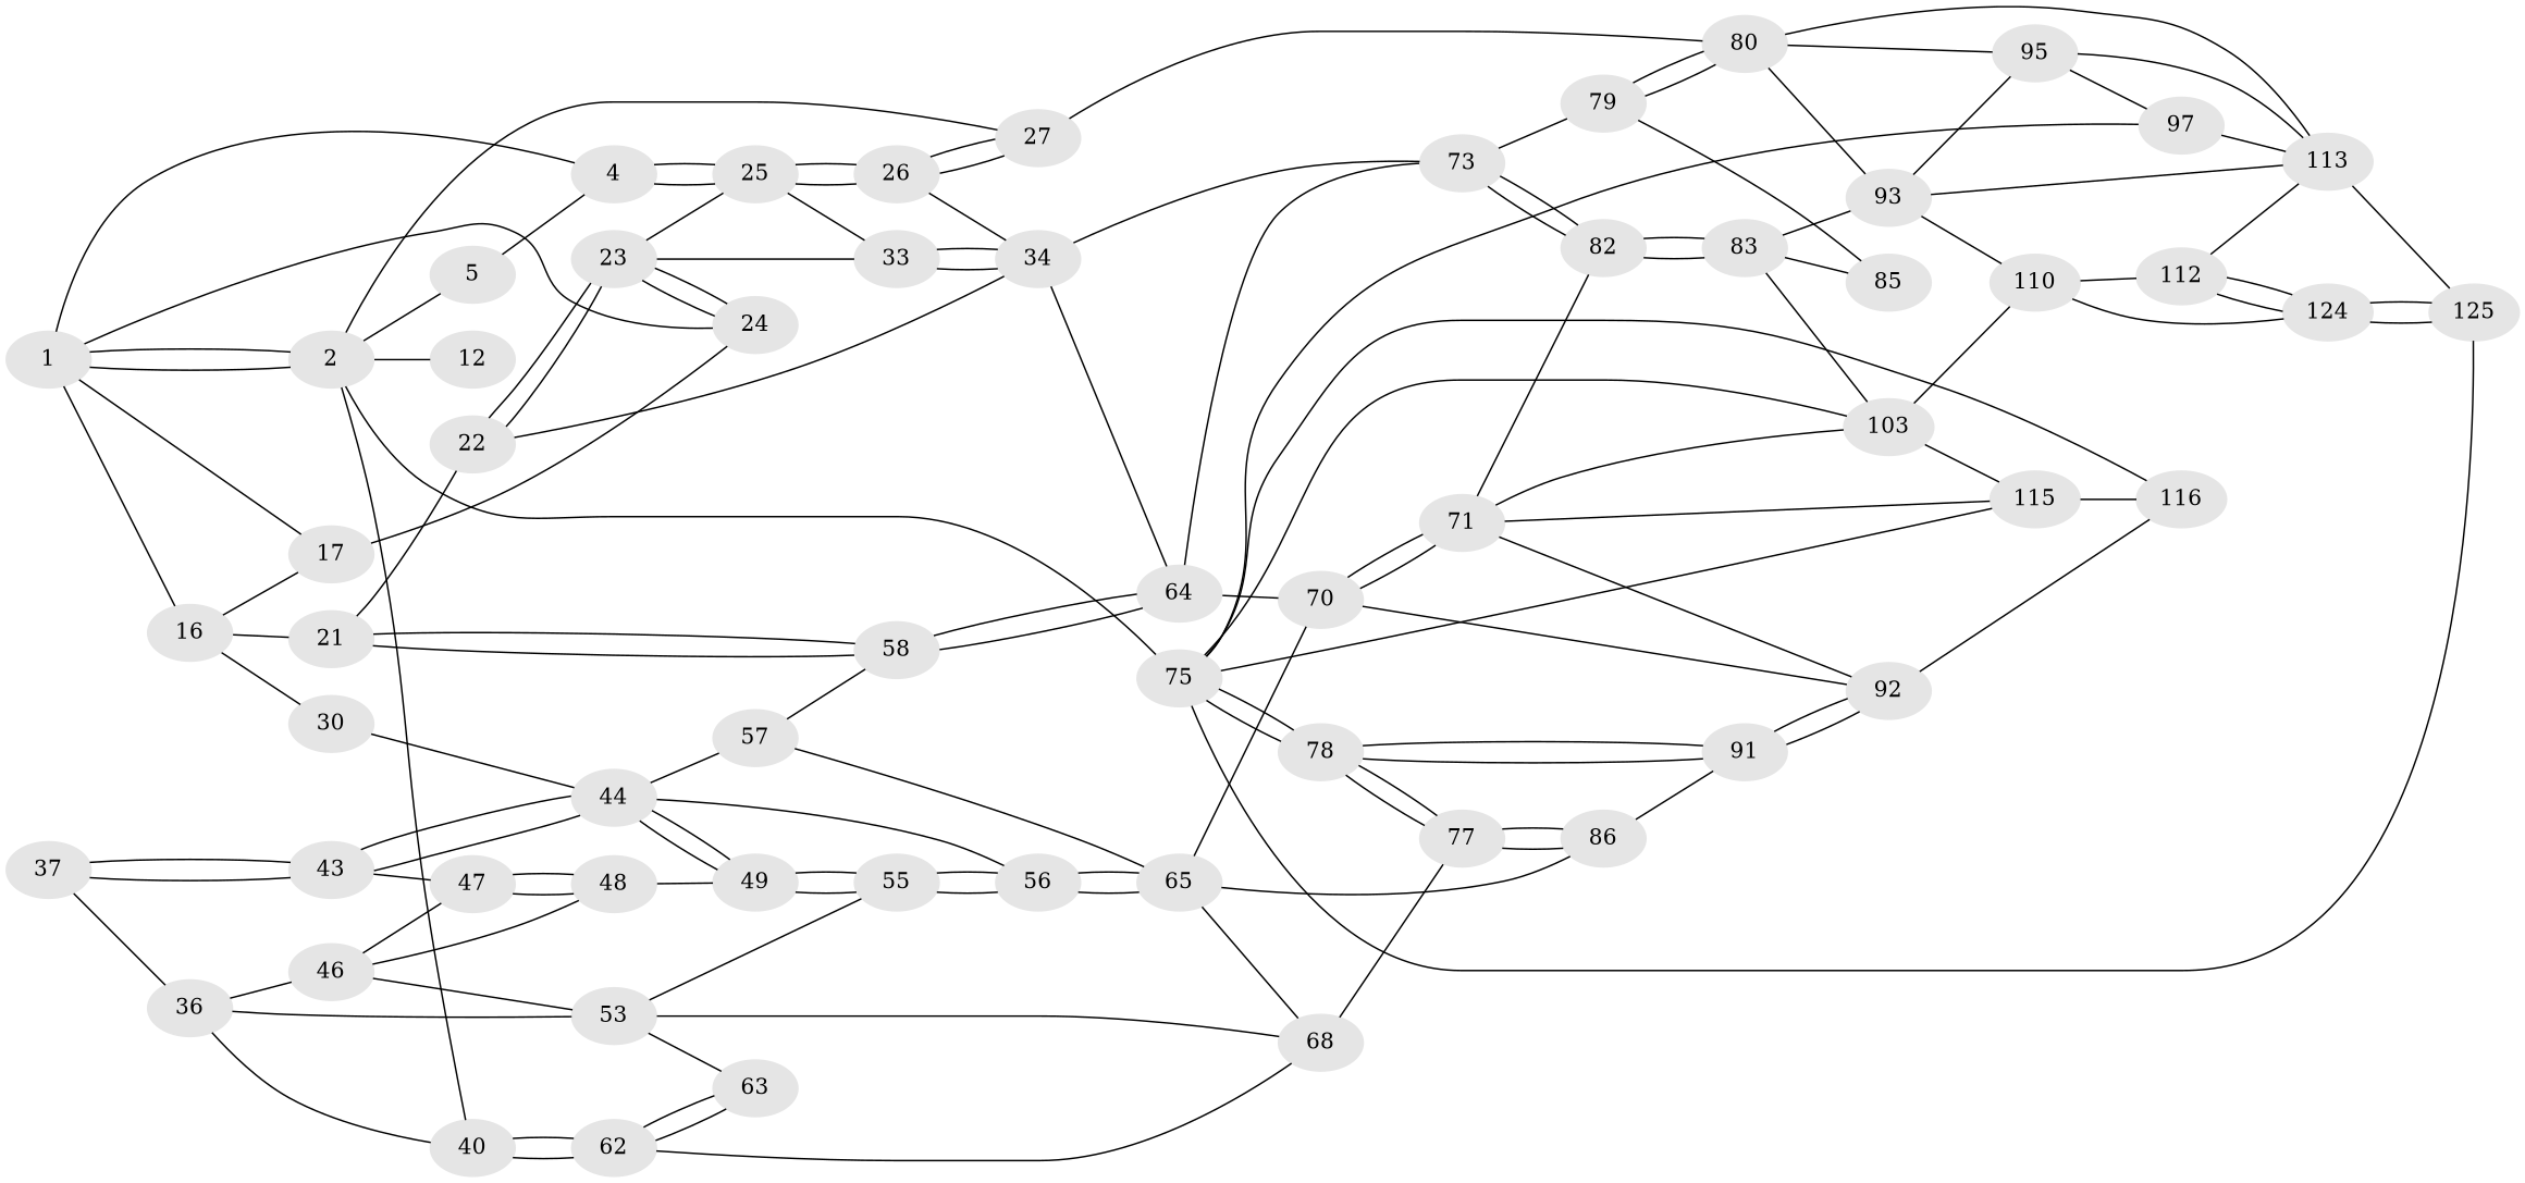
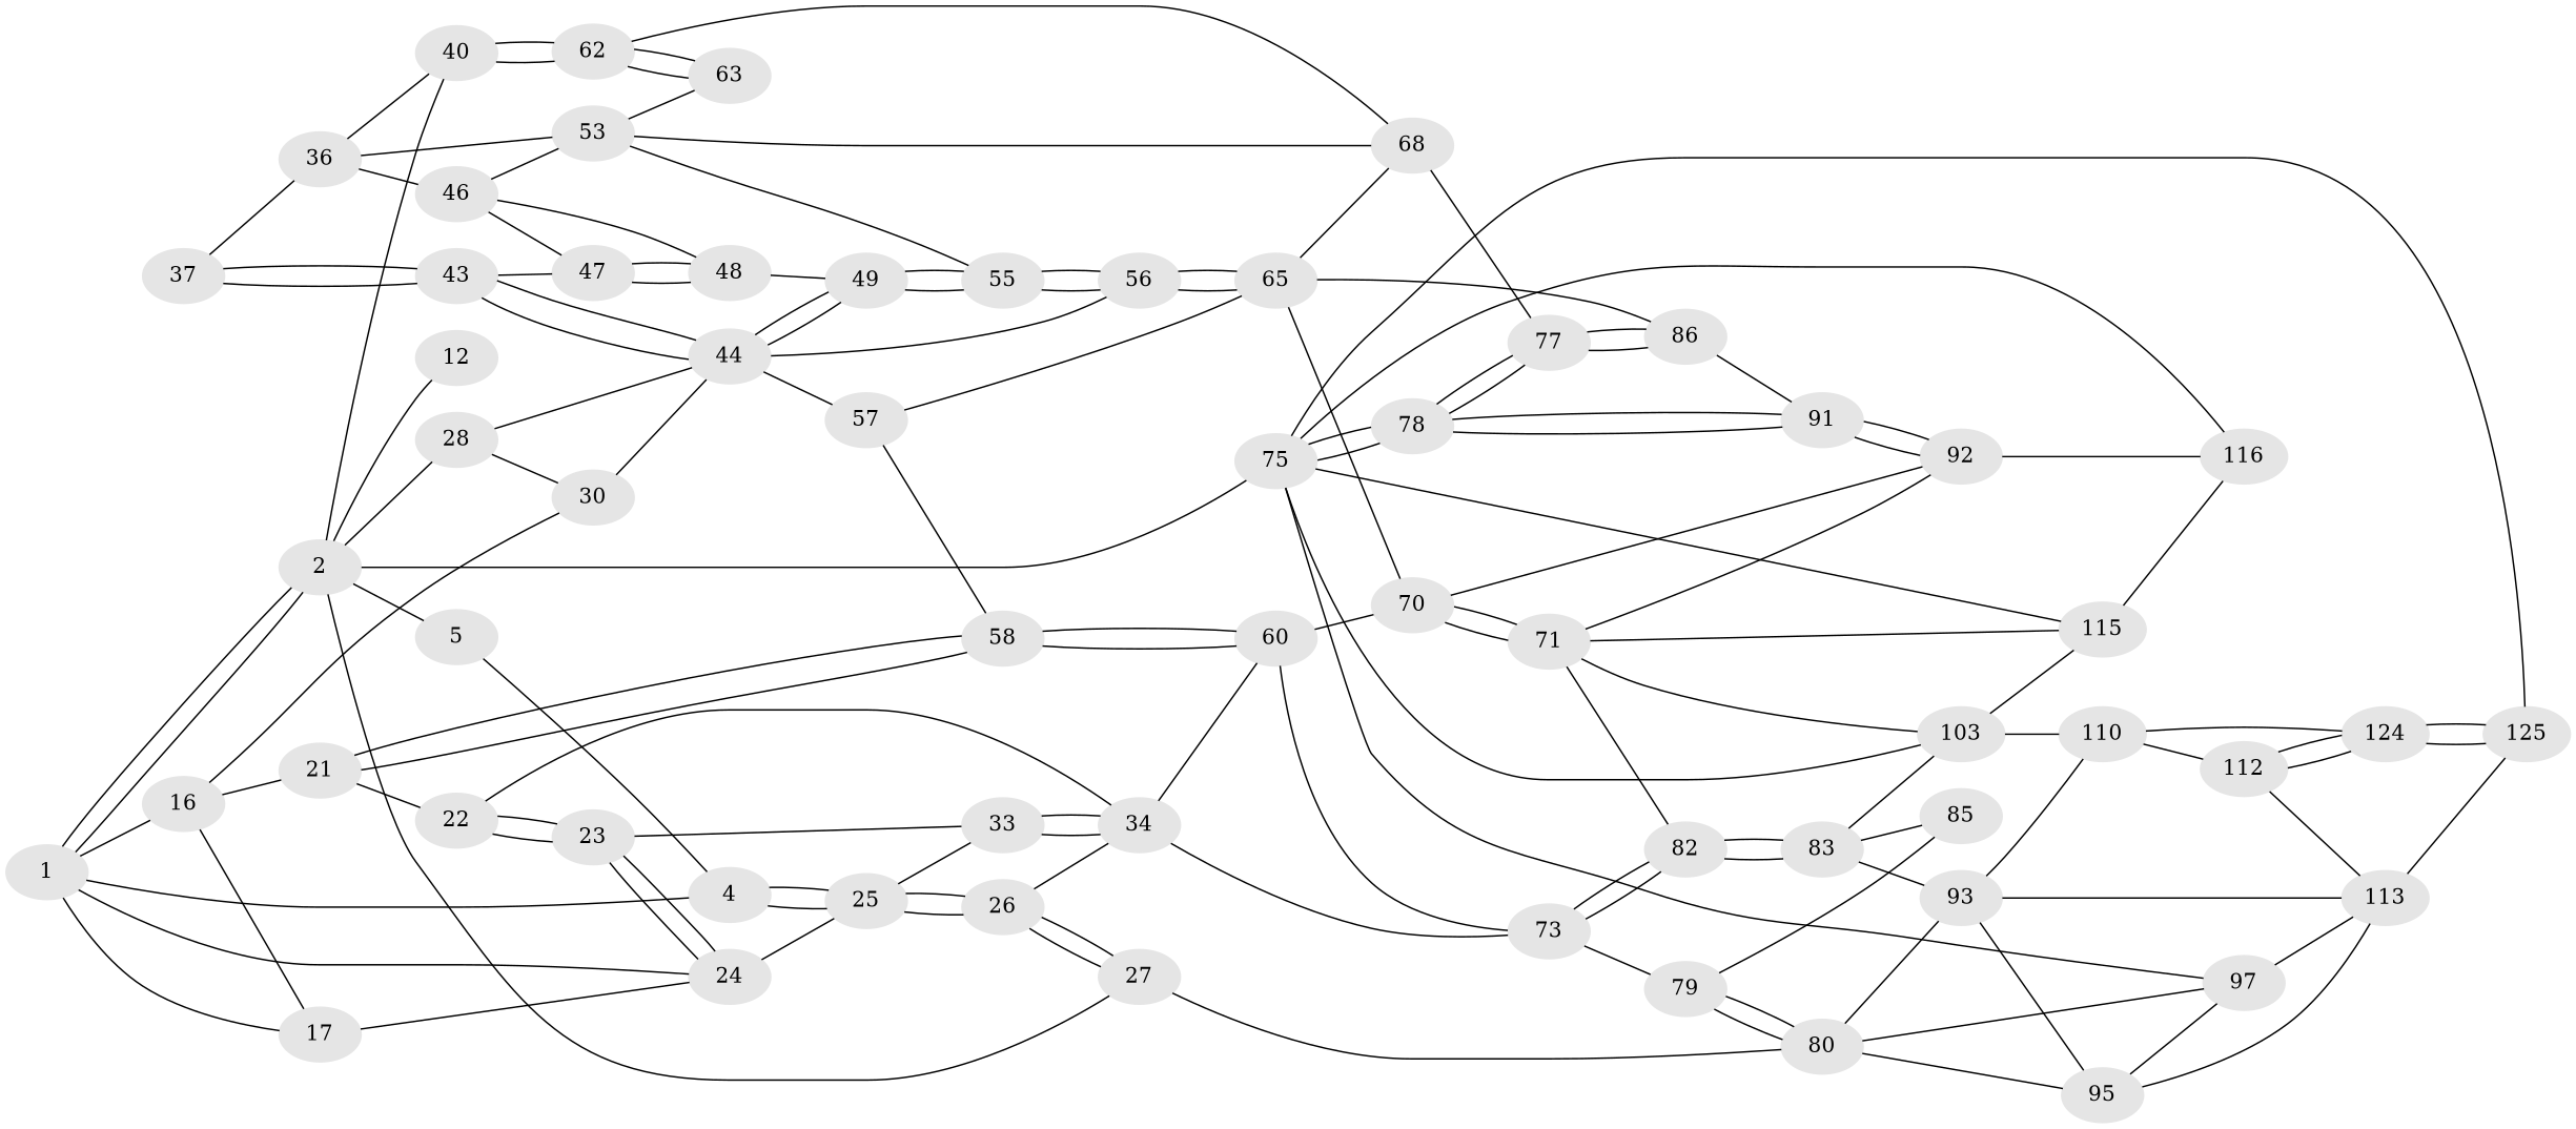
  graph {
    rankdir=LR
    node [color=gray90 style=filled]
    1 [super="+6"]
    2 [super="+13+3"]
    n3 [label=4]
    16 [super="+19"]
    17
    24 [super="+31"]
    5 [super="+9"]
    12 [super="+14"]
    27
+   28 [super="+29+42"]
    40
    75 [super="+99+117"]
    25 [super="+32"]
    21
    30
    80 [super="+81+89"]
    44 [super="+45"]
    62
    103 [super="+104+122"]
    115 [super="+121"]
    n21 [label=78]
    97 [super="+98"]
    116
    125 [super="+126"]
    33
    26
    22
    58
    23
    34 [super="+35+36"]
-   60 [super="+61" label=64]
+   60 [super="+61"]
    73 [super="+74"]
    93 [super="+94+107"]
    95 [super="+96"]
    49
    56
    57
    70 [super="+90"]
    82
    79
    n41 [label=36 super="+39"]
    37
    43
    46 [super="+52"]
    53 [super="+54+59"]
    47
    48
    55
    63
    68 [super="+78"]
    65 [super="+69+66"]
    77
    86 [super="+87"]
    71 [super="+101+72"]
    92 [super="+100"]
    91
    83 [super="+106+84"]
    110 [super="+111"]
    85
    113 [super="+114+123"]
    112
    n62 [label=124]
    1 -- 2
    1 -- 2
    1 -- n3
    1 -- 16
    1 -- 17
    1 -- 24
    2 -- 5 [weight=2]
    2 -- 12
    2 -- 27
+   2 -- 28
    2 -- 40
    2 -- 75 [weight=2]
    n3 -- 25
    n3 -- 25
    16 -- 17
    16 -- 21
    16 -- 30
    17 -- 24
-   23 -- 25
+   24 -- 25
    5 -- n3
    27 -- 80
+   28 -- 30
+   28 -- 44
    40 -- 62
    40 -- 62
    75 -- 103
    75 -- 115
    75 -- n21
    75 -- n21
    75 -- 97
    75 -- 116
    75 -- 125 [weight=2]
    25 -- 33
    25 -- 26
    25 -- 26
    21 -- 22
    21 -- 58
    21 -- 58
    30 -- 44
-   80 -- 113
+   80 -- 97
    80 -- 93
    80 -- 95
    44 -- 49
    44 -- 49
    44 -- 56
    44 -- 57
    62 -- 63
    62 -- 63
    62 -- 68
    103 -- 115
    103 -- 110 [weight=2]
    115 -- 116
    n21 -- 77
    n21 -- 77
    n21 -- 91
    n21 -- 91
    97 -- 113
    33 -- 34
    33 -- 34
    26 -- 27
    26 -- 27
    26 -- 34
    22 -- 23
    22 -- 23
    22 -- 34
    58 -- 60
    58 -- 60
    23 -- 24
    23 -- 24
    23 -- 33
    34 -- 60
    34 -- 73
    60 -- 73
    60 -- 70
    73 -- 82
    73 -- 82
    73 -- 79
    93 -- 95 [weight=2]
    93 -- 110
    93 -- 113
    95 -- 97
    95 -- 113
    49 -- 55
    49 -- 55
    56 -- 65
    56 -- 65
    57 -- 58
    57 -- 65
    70 -- 71
    70 -- 71
    70 -- 92
    82 -- 83
    82 -- 83
    79 -- 80
    79 -- 80
    79 -- 85
    n41 -- 40
    n41 -- 46
    n41 -- 53
    37 -- n41
    37 -- 43
    37 -- 43
    43 -- 44
    43 -- 44
    43 -- 47
    46 -- 53
    46 -- 47
    46 -- 48
    53 -- 55
    53 -- 63 [weight=2]
    53 -- 68
    47 -- 48
    47 -- 48
    48 -- 49
    55 -- 56
    55 -- 56
    68 -- 77
    65 -- 70 [weight=2]
    65 -- 68
    65 -- 86 [weight=2]
    77 -- 86
    77 -- 86
    86 -- 91
    71 -- 103
    71 -- 115
    71 -- 82
    71 -- 92
    92 -- 116
    91 -- 92
    91 -- 92
    83 -- 103
    83 -- 93 [weight=2]
    83 -- 85
    110 -- 112
    110 -- n62
    113 -- 125
    112 -- 113
    112 -- n62
    112 -- n62
    n62 -- 125
    n62 -- 125
  }
